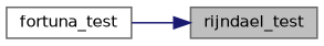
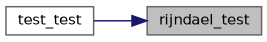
  digraph {
    rankdir=RL
    node [color=gray40 fontname=Helvetica fontsize=10 shape=record style=filled]
    n1 [fillcolor=grey75 fontcolor=black height=0.2 label=rijndael_test width=0.4]
-   n2 [fillcolor=white height=0.2 label=fortuna_test width=0.4]
+   n2 [fillcolor=white height=0.2 label=test_test width=0.4]
    n1 -> n2 [color=midnightblue dir=back fontname=Helvetica fontsize=10 labelfontname=Helvetica labelfontsize=10 style=solid]
  }
